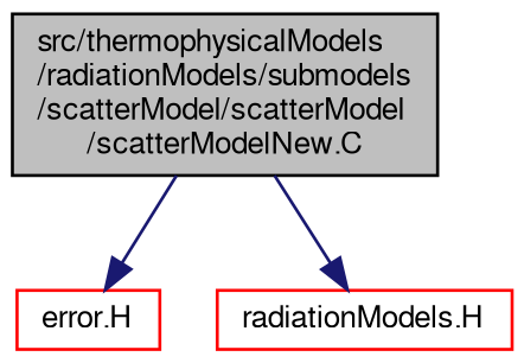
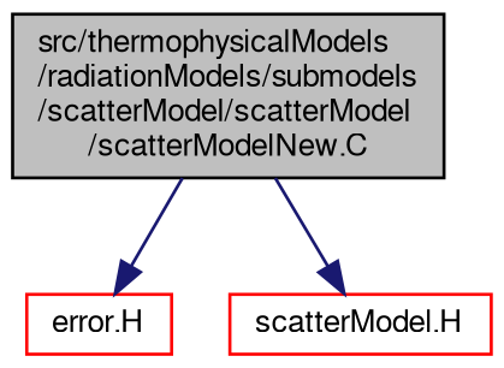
  digraph {
    node [color=red fontname=FreeSans fontsize=10 shape=record]
    edge [color=midnightblue fontname=FreeSans fontsize=10 labelfontname=FreeSans labelfontsize=10 style=solid]
    n1 [color=black fillcolor=grey75 fontcolor=black height=0.2 label="src/thermophysicalModels\l/radiationModels/submodels\l/scatterModel/scatterModel\l/scatterModelNew.C" style=filled width=0.4]
    n2 [height=0.2 label="error.H" width=0.4]
-   n3 [height=0.2 label="radiationModels.H" width=0.4]
+   n3 [height=0.2 label="scatterModel.H" width=0.4]
    n1 -> n2
    n1 -> n3
  }
